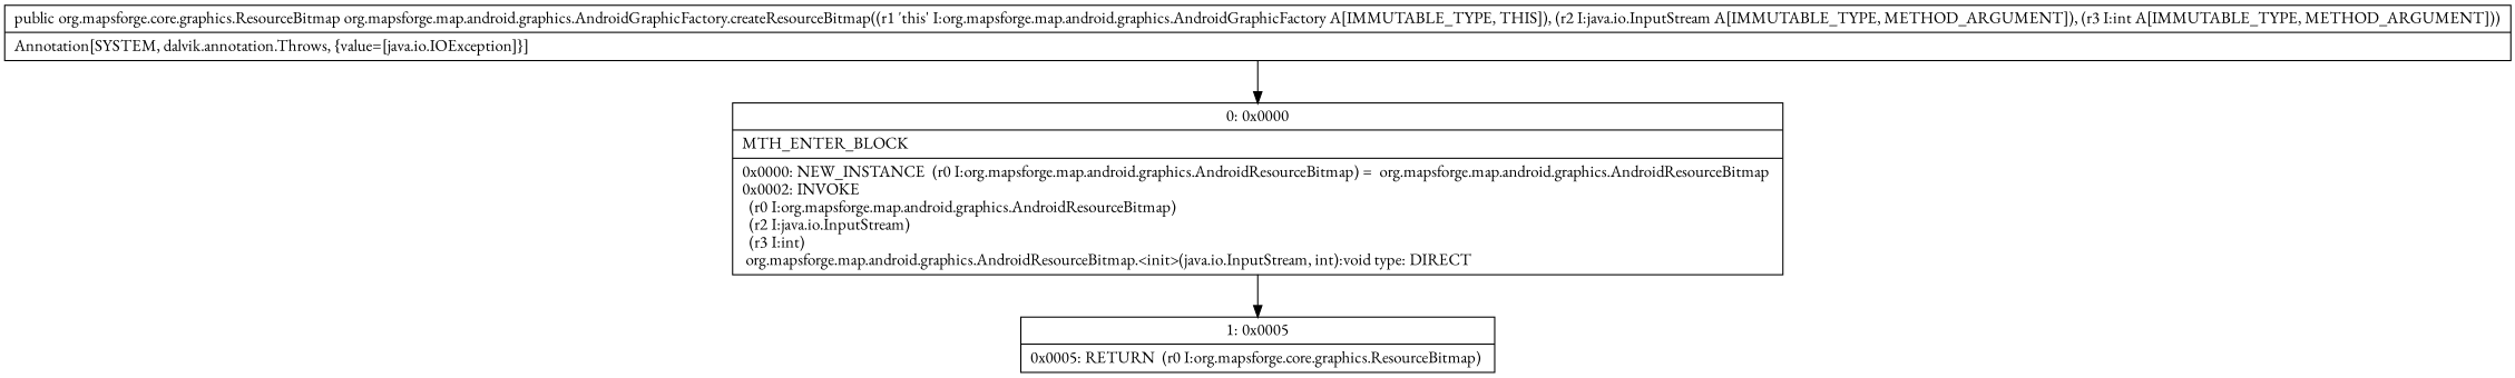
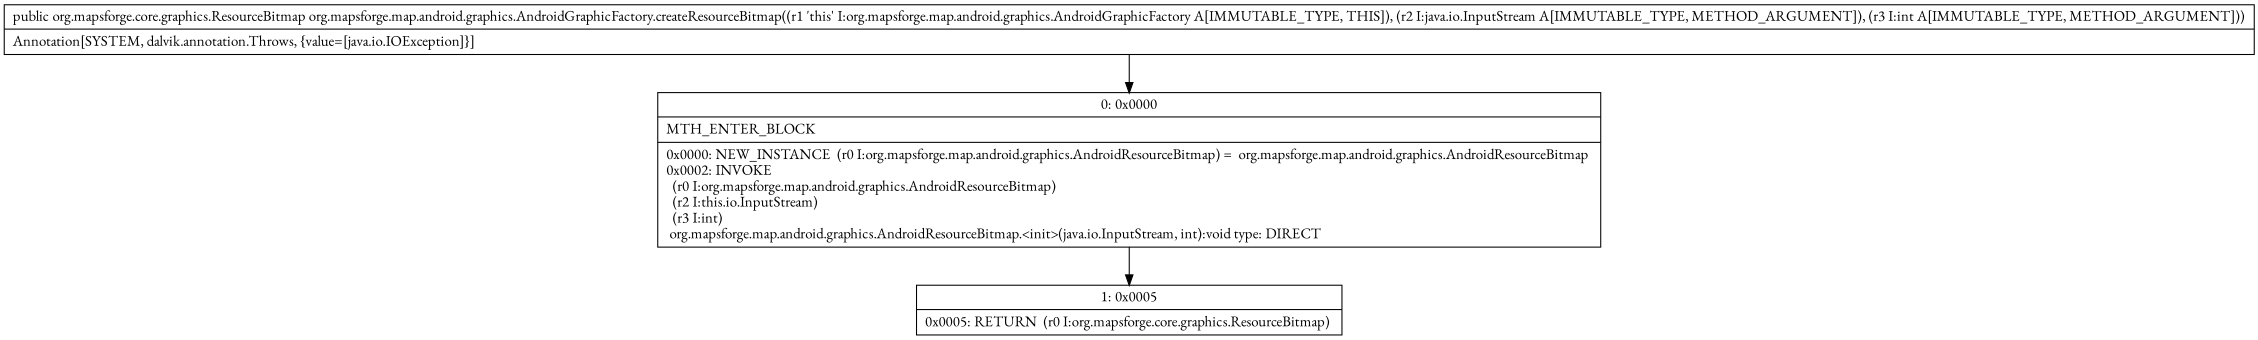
  digraph {
    fontname="EB Garamond"
    node [shape=record fontname="EB Garamond"]
    edge [fontname="EB Garamond"]
-   n1 [label="{0\:\ 0x0000|MTH_ENTER_BLOCK\l|0x0000: NEW_INSTANCE  (r0 I:org.mapsforge.map.android.graphics.AndroidResourceBitmap) =  org.mapsforge.map.android.graphics.AndroidResourceBitmap \l0x0002: INVOKE  \l  (r0 I:org.mapsforge.map.android.graphics.AndroidResourceBitmap)\l  (r2 I:java.io.InputStream)\l  (r3 I:int)\l org.mapsforge.map.android.graphics.AndroidResourceBitmap.\<init\>(java.io.InputStream, int):void type: DIRECT \l}"]
+   n1 [label="{0\:\ 0x0000|MTH_ENTER_BLOCK\l|0x0000: NEW_INSTANCE  (r0 I:org.mapsforge.map.android.graphics.AndroidResourceBitmap) =  org.mapsforge.map.android.graphics.AndroidResourceBitmap \l0x0002: INVOKE  \l  (r0 I:org.mapsforge.map.android.graphics.AndroidResourceBitmap)\l  (r2 I:this.io.InputStream)\l  (r3 I:int)\l org.mapsforge.map.android.graphics.AndroidResourceBitmap.\<init\>(java.io.InputStream, int):void type: DIRECT \l}"]
    n2 [label="{1\:\ 0x0005|0x0005: RETURN  (r0 I:org.mapsforge.core.graphics.ResourceBitmap) \l}"]
    n3 [label="{public org.mapsforge.core.graphics.ResourceBitmap org.mapsforge.map.android.graphics.AndroidGraphicFactory.createResourceBitmap((r1 'this' I:org.mapsforge.map.android.graphics.AndroidGraphicFactory A[IMMUTABLE_TYPE, THIS]), (r2 I:java.io.InputStream A[IMMUTABLE_TYPE, METHOD_ARGUMENT]), (r3 I:int A[IMMUTABLE_TYPE, METHOD_ARGUMENT]))  | Annotation[SYSTEM, dalvik.annotation.Throws, \{value=[java.io.IOException]\}]\l}"]
    n1 -> n2
    n3 -> n1
  }
